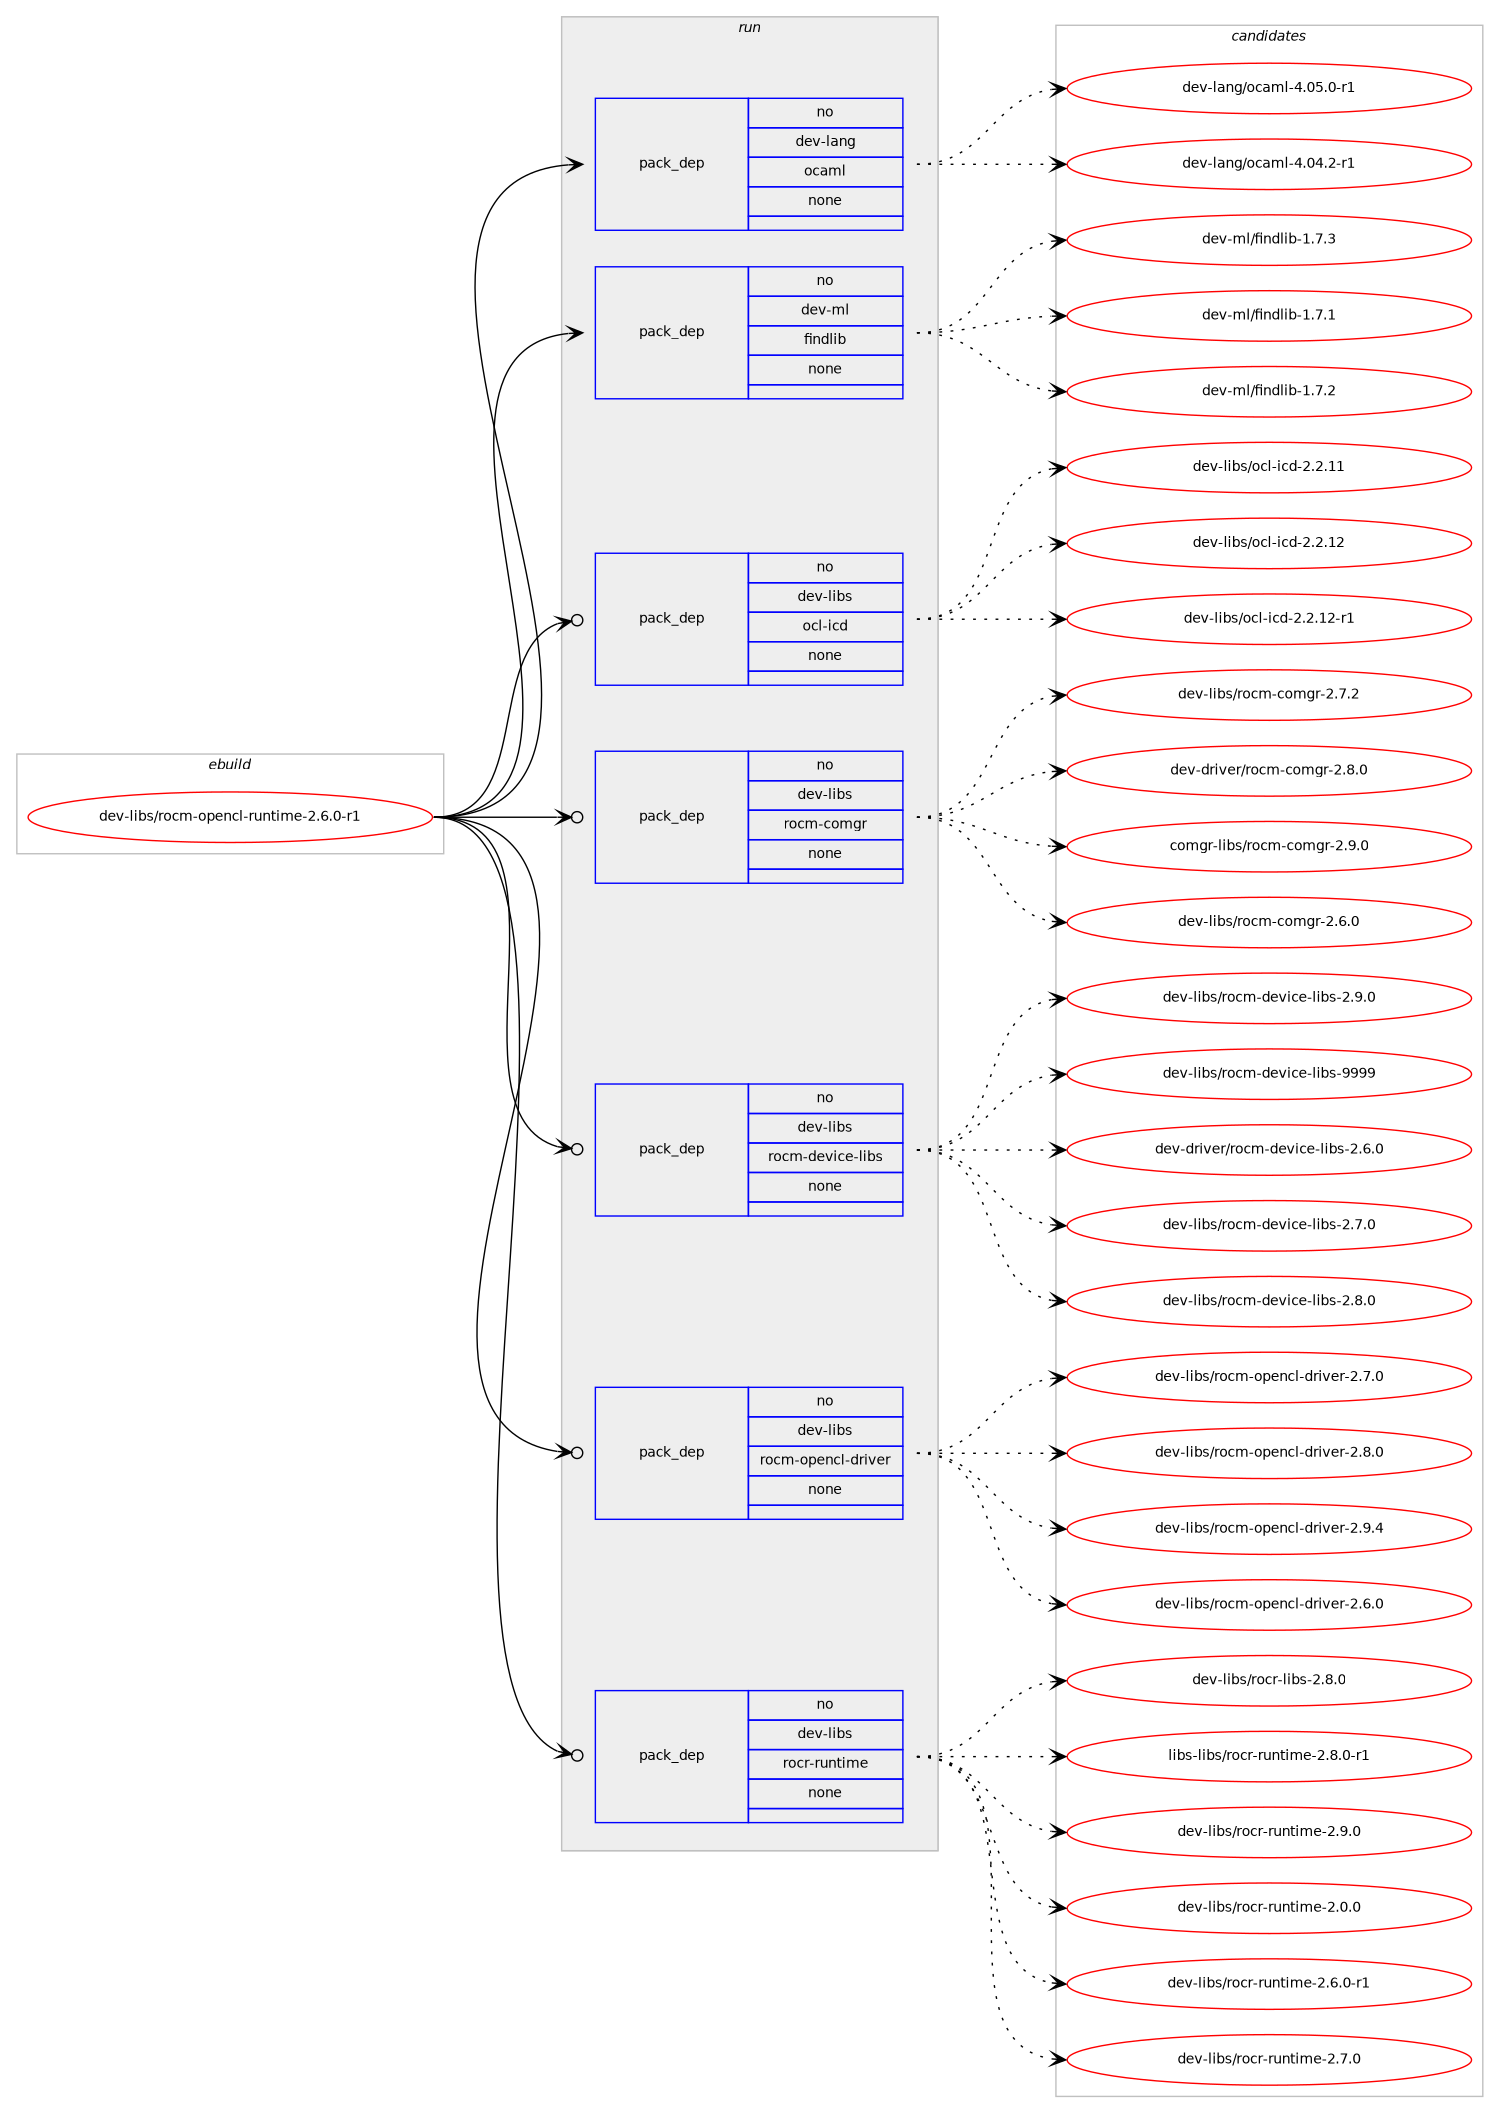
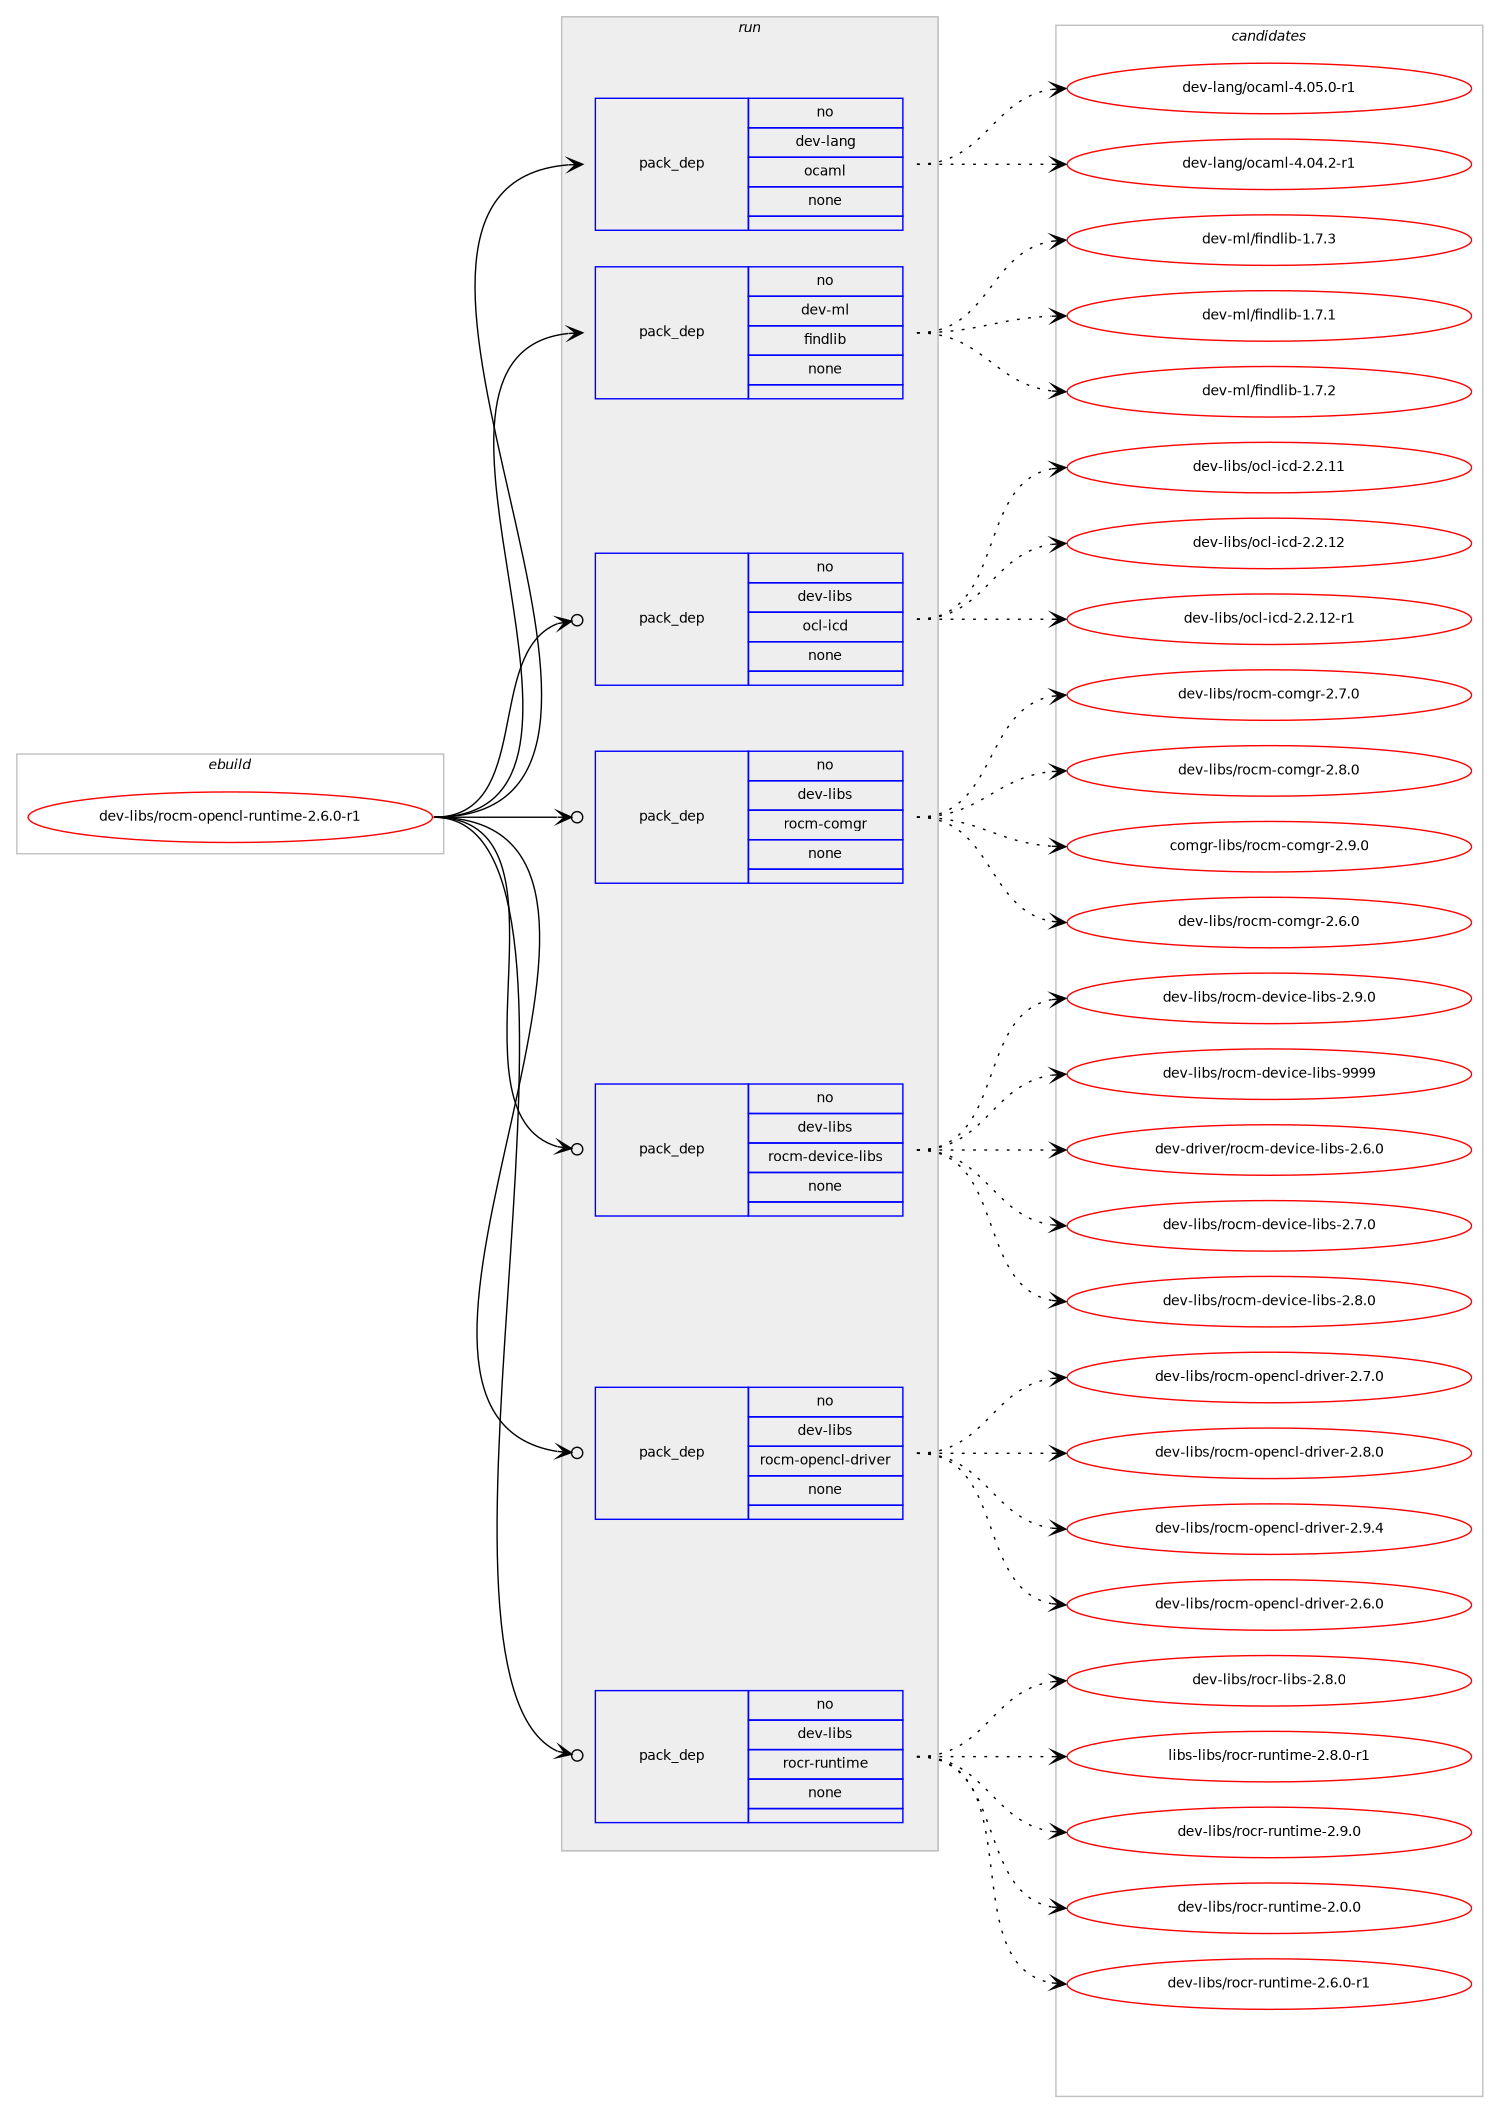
  digraph {
    compound=true
    concentrate=true
    fontname=Helvetica
    fontsize=10
    newrank=true
    rankdir=LR
    ranksep=1.5
    node [color=red fontname=Helvetica fontsize=10]
    edge [arrowhead=vee headport=w style=dotted tailport=e weight=100]
    n1 [label="dev-libs/rocm-opencl-runtime-2.6.0-r1" width=4]
    n2 [color=blue label=<<TABLE BORDER="0" CELLBORDER="1" CELLSPACING="0" CELLPADDING="4" WIDTH="220"><TR><TD ROWSPAN="6" CELLPADDING="30">pack_dep</TD></TR><TR><TD WIDTH="110">no</TD></TR><TR><TD>dev-lang</TD></TR><TR><TD>ocaml</TD></TR><TR><TD>none</TD></TR><TR><TD></TD></TR></TABLE>> shape=none]
    n3 [color=blue label=<<TABLE BORDER="0" CELLBORDER="1" CELLSPACING="0" CELLPADDING="4" WIDTH="220"><TR><TD ROWSPAN="6" CELLPADDING="30">pack_dep</TD></TR><TR><TD WIDTH="110">no</TD></TR><TR><TD>dev-ml</TD></TR><TR><TD>findlib</TD></TR><TR><TD>none</TD></TR><TR><TD></TD></TR></TABLE>> shape=none]
    n4 [color=blue label=<<TABLE BORDER="0" CELLBORDER="1" CELLSPACING="0" CELLPADDING="4" WIDTH="220"><TR><TD ROWSPAN="6" CELLPADDING="30">pack_dep</TD></TR><TR><TD WIDTH="110">no</TD></TR><TR><TD>dev-libs</TD></TR><TR><TD>ocl-icd</TD></TR><TR><TD>none</TD></TR><TR><TD></TD></TR></TABLE>> shape=none]
    n5 [color=blue label=<<TABLE BORDER="0" CELLBORDER="1" CELLSPACING="0" CELLPADDING="4" WIDTH="220"><TR><TD ROWSPAN="6" CELLPADDING="30">pack_dep</TD></TR><TR><TD WIDTH="110">no</TD></TR><TR><TD>dev-libs</TD></TR><TR><TD>rocm-comgr</TD></TR><TR><TD>none</TD></TR><TR><TD></TD></TR></TABLE>> shape=none]
    n6 [color=blue label=<<TABLE BORDER="0" CELLBORDER="1" CELLSPACING="0" CELLPADDING="4" WIDTH="220"><TR><TD ROWSPAN="6" CELLPADDING="30">pack_dep</TD></TR><TR><TD WIDTH="110">no</TD></TR><TR><TD>dev-libs</TD></TR><TR><TD>rocm-device-libs</TD></TR><TR><TD>none</TD></TR><TR><TD></TD></TR></TABLE>> shape=none]
    n7 [color=blue label=<<TABLE BORDER="0" CELLBORDER="1" CELLSPACING="0" CELLPADDING="4" WIDTH="220"><TR><TD ROWSPAN="6" CELLPADDING="30">pack_dep</TD></TR><TR><TD WIDTH="110">no</TD></TR><TR><TD>dev-libs</TD></TR><TR><TD>rocm-opencl-driver</TD></TR><TR><TD>none</TD></TR><TR><TD></TD></TR></TABLE>> shape=none]
    n8 [color=blue label=<<TABLE BORDER="0" CELLBORDER="1" CELLSPACING="0" CELLPADDING="4" WIDTH="220"><TR><TD ROWSPAN="6" CELLPADDING="30">pack_dep</TD></TR><TR><TD WIDTH="110">no</TD></TR><TR><TD>dev-libs</TD></TR><TR><TD>rocr-runtime</TD></TR><TR><TD>none</TD></TR><TR><TD></TD></TR></TABLE>> shape=none]
    n9 [label="dev-ml/findlib-1.7.1" width=4]
    n10 [label="dev-ml/findlib-1.7.2" width=4]
    n11 [label="dev-ml/findlib-1.7.3" width=4]
    n12 [label="dev-lang/ocaml-4.04.2-r1" width=4]
    n13 [label="dev-lang/ocaml-4.05.0-r1" width=4]
    n14 [label="dev-libs/ocl-icd-2.2.11" width=4]
    n15 [label="dev-libs/ocl-icd-2.2.12" width=4]
    n16 [label="dev-libs/ocl-icd-2.2.12-r1" width=4]
    n17 [label="dev-libs/rocm-comgr-2.6.0" width=4]
-   n18 [label="dev-libs/rocm-comgr-2.7.2" width=4]
-   n19 [label="dev-driver/rocm-comgr-2.8.0" width=4]
+   n18 [label="dev-libs/rocm-comgr-2.7.0" width=4]
+   n19 [label="dev-libs/rocm-comgr-2.8.0" width=4]
    n20 [label="comgr-libs/rocm-comgr-2.9.0" width=4]
    n21 [label="dev-driver/rocm-device-libs-2.6.0" width=4]
    n22 [label="dev-libs/rocm-device-libs-2.7.0" width=4]
    n23 [label="dev-libs/rocm-device-libs-2.8.0" width=4]
    n24 [label="dev-libs/rocm-device-libs-2.9.0" width=4]
    n25 [label="dev-libs/rocm-device-libs-9999" width=4]
    n26 [label="dev-libs/rocm-opencl-driver-2.6.0" width=4]
    n27 [label="dev-libs/rocm-opencl-driver-2.7.0" width=4]
    n28 [label="dev-libs/rocm-opencl-driver-2.8.0" width=4]
    n29 [label="dev-libs/rocm-opencl-driver-2.9.4" width=4]
    n30 [label="dev-libs/rocr-runtime-2.0.0" width=4]
    n31 [label="dev-libs/rocr-runtime-2.6.0-r1" width=4]
-   n32 [label="dev-libs/rocr-runtime-2.7.0" width=4]
    n33 [label="dev-libs/rocr-libs-2.8.0" width=4]
    n34 [label="libs-libs/rocr-runtime-2.8.0-r1" width=4]
    n35 [label="dev-libs/rocr-runtime-2.9.0" width=4]
    subgraph cluster_1 {
      color=gray
      label=<<i>ebuild</i>>
      rank=same
      n1
    }
    subgraph cluster_2 {
      color=gray
      label=<<i>dependencies</i>>
      subgraph cluster_3 {
        color=gray
        fillcolor="#eeeeee"
        label=<<i>compile</i>>
        style=filled
        subgraph sub_4 {
          color=gray
          fillcolor="#eeeeee"
          label=<<i>compile</i>>
          style=filled
          n2
        }
        subgraph sub_5 {
          color=gray
          fillcolor="#eeeeee"
          label=<<i>compile</i>>
          style=filled
          n3
        }
      }
      subgraph cluster_6 {
        color=gray
        fillcolor="#eeeeee"
        label=<<i>compile and run</i>>
        style=filled
        subgraph sub_7 {
          color=gray
          fillcolor="#eeeeee"
          label=<<i>compile and run</i>>
          style=filled
          n4
        }
        subgraph sub_8 {
          color=gray
          fillcolor="#eeeeee"
          label=<<i>compile and run</i>>
          style=filled
          n5
        }
        subgraph sub_9 {
          color=gray
          fillcolor="#eeeeee"
          label=<<i>compile and run</i>>
          style=filled
          n6
        }
        subgraph sub_10 {
          color=gray
          fillcolor="#eeeeee"
          label=<<i>compile and run</i>>
          style=filled
          n7
        }
        subgraph sub_11 {
          color=gray
          fillcolor="#eeeeee"
          label=<<i>compile and run</i>>
          style=filled
          n8
        }
      }
      subgraph cluster_12 {
        color=gray
        fillcolor="#eeeeee"
        label=<<i>run</i>>
        style=filled
      }
    }
    subgraph cluster_13 {
      color=gray
      label=<<i>candidates</i>>
      rank=same
      subgraph sub_14 {
        color=black
        label=<<i>candidates</i>>
        nodesep=1
        rank=same
        n9
        n10
        n11
      }
      subgraph sub_15 {
        color=black
        label=<<i>candidates</i>>
        nodesep=1
        rank=same
        n12
        n13
      }
      subgraph sub_16 {
        color=black
        label=<<i>candidates</i>>
        nodesep=1
        rank=same
        n14
        n15
        n16
      }
      subgraph sub_17 {
        color=black
        label=<<i>candidates</i>>
        nodesep=1
        rank=same
        n17
        n18
        n19
        n20
      }
      subgraph sub_18 {
        color=black
        label=<<i>candidates</i>>
        nodesep=1
        rank=same
        n21
        n22
        n23
        n24
        n25
      }
      subgraph sub_19 {
        color=black
        label=<<i>candidates</i>>
        nodesep=1
        rank=same
        n26
        n27
        n28
        n29
      }
      subgraph sub_20 {
        color=black
        label=<<i>candidates</i>>
        nodesep=1
        rank=same
        n30
        n31
-       n32
        n33
        n34
        n35
      }
    }
    n1 -> n2 [style=solid weight=20]
    n1 -> n3 [style=solid weight=20]
    n1 -> n4 [arrowhead=odotvee style=solid weight=20]
    n1 -> n5 [arrowhead=odotvee style=solid weight=20]
    n1 -> n6 [arrowhead=odotvee style=solid weight=20]
    n1 -> n7 [arrowhead=odotvee style=solid weight=20]
    n1 -> n8 [arrowhead=odotvee style=solid weight=20]
    n2 -> n12
    n2 -> n13
    n3 -> n9
    n3 -> n10
    n3 -> n11
    n4 -> n14
    n4 -> n15
    n4 -> n16
    n5 -> n17
    n5 -> n18
    n5 -> n19
    n5 -> n20
    n6 -> n21
    n6 -> n22
    n6 -> n23
    n6 -> n24
    n6 -> n25
    n7 -> n26
    n7 -> n27
    n7 -> n28
    n7 -> n29
    n8 -> n30
    n8 -> n31
-   n8 -> n32
    n8 -> n33
    n8 -> n34
    n8 -> n35
  }
